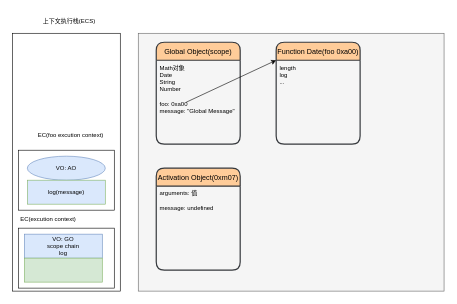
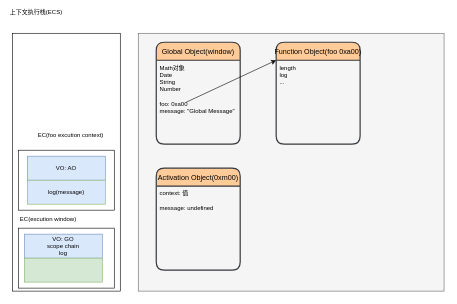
  <mxCell id="0" />
  <mxCell id="1" parent="0" />
  <mxCell id="2" value="" style="rounded=0;whiteSpace=wrap;html=1;" parent="1" vertex="1"><mxGeometry x="20" y="55" width="180" height="430" as="geometry" /></mxCell>
  <mxCell id="3" value="" style="rounded=0;whiteSpace=wrap;html=1;fillColor=#f5f5f5;strokeColor=#666666;fontColor=#333333;" parent="1" vertex="1"><mxGeometry x="230" y="55" width="510" height="430" as="geometry" /></mxCell>
- <mxCell id="4" value="Global Object(scope)" style="swimlane;childLayout=stackLayout;horizontal=1;startSize=30;horizontalStack=0;rounded=1;fontSize=12;fontStyle=0;strokeWidth=2;resizeParent=0;resizeLast=1;shadow=0;dashed=0;align=center;fillColor=#ffcc99;strokeColor=#36393d;" parent="1" vertex="1"><mxGeometry x="260" y="70" width="140" height="170" as="geometry" /></mxCell>
+ <mxCell id="4" value="Global Object(window)" style="swimlane;childLayout=stackLayout;horizontal=1;startSize=30;horizontalStack=0;rounded=1;fontSize=12;fontStyle=0;strokeWidth=2;resizeParent=0;resizeLast=1;shadow=0;dashed=0;align=center;fillColor=#ffcc99;strokeColor=#36393d;" parent="1" vertex="1"><mxGeometry x="260" y="70" width="140" height="170" as="geometry" /></mxCell>
  <mxCell id="5" value="Math对象&#10;Date&#10;String&#10;Number&#10;&#10;foo: 0xa00&#10;message: &quot;Global Message&quot;" style="align=left;strokeColor=none;fillColor=none;spacingLeft=4;fontSize=10;verticalAlign=top;resizable=0;rotatable=0;part=1;" parent="4" vertex="1"><mxGeometry y="30" width="140" height="140" as="geometry" /></mxCell>
- <mxCell id="6" value="上下文执行栈(ECS)" style="text;html=1;strokeColor=none;fillColor=none;align=center;verticalAlign=middle;whiteSpace=wrap;rounded=0;fontSize=10;" parent="1" vertex="1"><mxGeometry x="70" y="20" width="90" height="30" as="geometry" /></mxCell>
+ <mxCell id="6" value="上下文执行栈(ECS)" style="text;html=1;strokeColor=none;fillColor=none;align=center;verticalAlign=middle;whiteSpace=wrap;rounded=0;fontSize=10;" parent="1" vertex="1"><mxGeometry x="15" y="5" width="90" height="30" as="geometry" /></mxCell>
  <mxCell id="7" value="" style="rounded=0;whiteSpace=wrap;html=1;fontSize=10;" parent="1" vertex="1"><mxGeometry x="30" y="380" width="160" height="100" as="geometry" /></mxCell>
- <mxCell id="8" value="EC(excution context)" style="text;html=1;strokeColor=none;fillColor=none;align=center;verticalAlign=middle;whiteSpace=wrap;rounded=0;fontSize=10;" parent="1" vertex="1"><mxGeometry x="30" y="350" width="100" height="30" as="geometry" /></mxCell>
+ <mxCell id="8" value="EC(excution window)" style="text;html=1;strokeColor=none;fillColor=none;align=center;verticalAlign=middle;whiteSpace=wrap;rounded=0;fontSize=10;" parent="1" vertex="1"><mxGeometry x="30" y="350" width="100" height="30" as="geometry" /></mxCell>
  <mxCell id="9" value="VO: GO&lt;br&gt;scope chain&lt;br&gt;log" style="rounded=0;whiteSpace=wrap;html=1;fontSize=10;fillColor=#dae8fc;strokeColor=#6c8ebf;" parent="1" vertex="1"><mxGeometry x="40" y="390" width="130" height="40" as="geometry" /></mxCell>
  <mxCell id="10" value="" style="rounded=0;whiteSpace=wrap;html=1;fontSize=10;fillColor=#d5e8d4;strokeColor=#82b366;" parent="1" vertex="1"><mxGeometry x="40" y="430" width="130" height="40" as="geometry" /></mxCell>
- <mxCell id="11" value="Function Date(foo 0xa00)" style="swimlane;childLayout=stackLayout;horizontal=1;startSize=30;horizontalStack=0;rounded=1;fontSize=12;fontStyle=0;strokeWidth=2;resizeParent=0;resizeLast=1;shadow=0;dashed=0;align=center;fillColor=#ffcc99;strokeColor=#36393d;" parent="1" vertex="1"><mxGeometry x="460" y="70" width="140" height="170" as="geometry" /></mxCell>
+ <mxCell id="11" value="Function Object(foo 0xa00)" style="swimlane;childLayout=stackLayout;horizontal=1;startSize=30;horizontalStack=0;rounded=1;fontSize=12;fontStyle=0;strokeWidth=2;resizeParent=0;resizeLast=1;shadow=0;dashed=0;align=center;fillColor=#ffcc99;strokeColor=#36393d;" parent="1" vertex="1"><mxGeometry x="460" y="70" width="140" height="170" as="geometry" /></mxCell>
  <mxCell id="12" value="length&#10;log&#10;...&#10;&#10;" style="align=left;strokeColor=none;fillColor=none;spacingLeft=4;fontSize=10;verticalAlign=top;resizable=0;rotatable=0;part=1;" parent="11" vertex="1"><mxGeometry y="30" width="140" height="140" as="geometry" /></mxCell>
  <mxCell id="13" value="" style="endArrow=classic;html=1;entryX=0;entryY=0;entryDx=0;entryDy=0;exitX=0.357;exitY=0.5;exitDx=0;exitDy=0;exitPerimeter=0;" parent="1" source="5" target="12" edge="1"><mxGeometry width="50" height="50" relative="1" as="geometry"><mxPoint x="400" y="190" as="sourcePoint" /><mxPoint x="450" y="140" as="targetPoint" /></mxGeometry></mxCell>
  <mxCell id="14" value="" style="rounded=0;whiteSpace=wrap;html=1;fontSize=10;" parent="1" vertex="1"><mxGeometry x="30" y="250" width="160" height="100" as="geometry" /></mxCell>
- <mxCell id="15" value="VO: AO" style="ellipse;whiteSpace=wrap;html=1;fontSize=10;fillColor=#dae8fc;strokeColor=#6c8ebf;" parent="1" vertex="1"><mxGeometry x="45" y="260" width="130" height="40" as="geometry" /></mxCell>
- <mxCell id="16" value="Activation Object(0xm07)" style="swimlane;childLayout=stackLayout;horizontal=1;startSize=30;horizontalStack=0;rounded=1;fontSize=12;fontStyle=0;strokeWidth=2;resizeParent=0;resizeLast=1;shadow=0;dashed=0;align=center;fillColor=#ffcc99;strokeColor=#36393d;" parent="1" vertex="1"><mxGeometry x="260" y="280" width="140" height="170" as="geometry" /></mxCell>
- <mxCell id="17" value="arguments: 值&#10;&#10;message: undefined" style="align=left;strokeColor=none;fillColor=none;spacingLeft=4;fontSize=10;verticalAlign=top;resizable=0;rotatable=0;part=1;" parent="16" vertex="1"><mxGeometry y="30" width="140" height="140" as="geometry" /></mxCell>
+ <mxCell id="15" value="VO: AO" style="rounded=0;whiteSpace=wrap;html=1;fontSize=10;fillColor=#dae8fc;strokeColor=#6c8ebf;" parent="1" vertex="1"><mxGeometry x="45" y="260" width="130" height="40" as="geometry" /></mxCell>
+ <mxCell id="16" value="Activation Object(0xm00)" style="swimlane;childLayout=stackLayout;horizontal=1;startSize=30;horizontalStack=0;rounded=1;fontSize=12;fontStyle=0;strokeWidth=2;resizeParent=0;resizeLast=1;shadow=0;dashed=0;align=center;fillColor=#ffcc99;strokeColor=#36393d;" parent="1" vertex="1"><mxGeometry x="260" y="280" width="140" height="170" as="geometry" /></mxCell>
+ <mxCell id="17" value="context: 值&#10;&#10;message: undefined" style="align=left;strokeColor=none;fillColor=none;spacingLeft=4;fontSize=10;verticalAlign=top;resizable=0;rotatable=0;part=1;" parent="16" vertex="1"><mxGeometry y="30" width="140" height="140" as="geometry" /></mxCell>
  <mxCell id="18" value="EC(foo excution context)" style="text;html=1;strokeColor=none;fillColor=none;align=center;verticalAlign=middle;whiteSpace=wrap;rounded=0;fontSize=10;" parent="1" vertex="1"><mxGeometry x="60" y="210" width="115" height="30" as="geometry" /></mxCell>
  <mxCell id="19" value="log(message)" style="rounded=0;whiteSpace=wrap;html=1;fontSize=10;fillColor=#dae8fc;strokeColor=#82b366;" parent="1" vertex="1"><mxGeometry x="45" y="300" width="130" height="40" as="geometry" /></mxCell>
